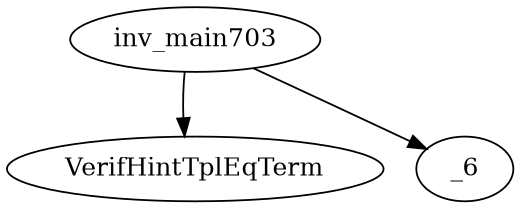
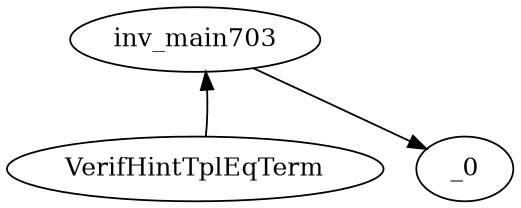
  digraph {
    n1 [label=inv_main703]
    n2 [label=VerifHintTplEqTerm]
-   n3 [label=_6]
-   n1 -> n2
+   n3 [label=_0]
+   n2 -> n1
    n1 -> n3
  }
